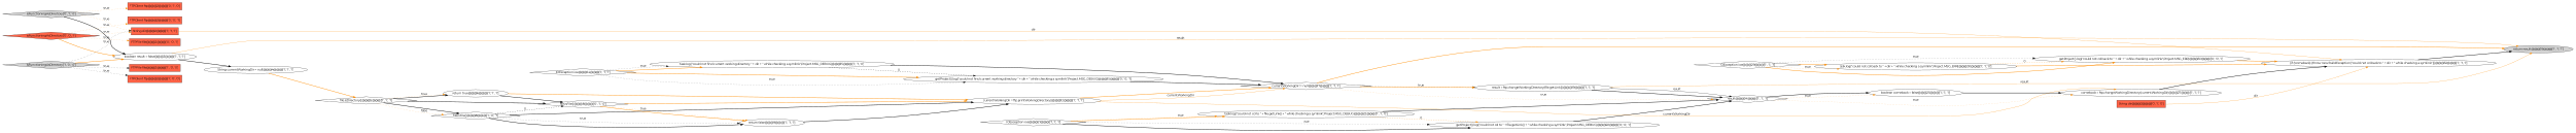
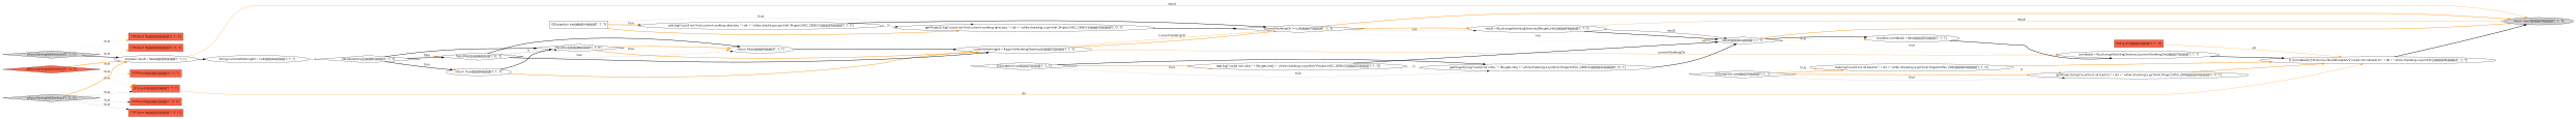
  digraph {
    fontname=Montserrat
    rankdir=LR
    node [fillcolor=white fontname=Montserrat shape=ellipse style=filled]
    edge [color=darkorange fontname=Montserrat style=bold]
    n1 [label="IOException ioe@@@21@@@['1', '1', '1']" shape=diamond]
    n2 [label="getProject().log(\"could not cd to \" + file.getLink() + \" while checking a symlink\",Project.MSG_DEBUG)@@@22@@@['0', '0', '1']"]
    n3 [label="task.log(\"could not cd to \" + file.getLink() + \" while checking a symlink\",Project.MSG_DEBUG)@@@22@@@['1', '1', '0']"]
    n4 [label="result@@@24@@@['1', '1', '1']" shape=diamond]
    n5 [label="return true@@@6@@@['1', '1', '1']"]
    n6 [label="file.isFile()@@@8@@@['0', '1', '0']" shape=diamond]
    n7 [label="currentWorkingDir = ftp.printWorkingDirectory()@@@12@@@['1', '1', '1']"]
    n8 [label="return false@@@9@@@['1', '1', '1']"]
    n9 [label="currentWorkingDir != null@@@17@@@['1', '1', '1']" shape=diamond]
    n10 [label="comeback = ftp.changeWorkingDirectory(currentWorkingDir)@@@27@@@['1', '1', '1']"]
    n11 [fillcolor=lightgray label="isFunctioningAsDirectory['0', '1', '0']" shape=diamond]
    n12 [fillcolor=tomato label="FTPClient ftp@@@2@@@['0', '1', '0']" shape=box]
    n13 [label="boolean result = false@@@3@@@['1', '1', '1']"]
    n14 [fillcolor=tomato label="String dir@@@2@@@['1', '1', '1']" shape=box]
    n15 [fillcolor=tomato label="String dir@@@2@@@['0', '1', '0']" shape=box]
    n16 [label="{if (!comeback) {throw new BuildException(\"could not cd back to \" + dir + \" while checking a symlink\")}}@@@32@@@['1', '1', '1']"]
    n17 [fillcolor=lightgray label="return result@@@39@@@['1', '1', '1']"]
    n18 [label="String currentWorkingDir = null@@@4@@@['1', '1', '1']"]
    n19 [fillcolor=tomato label="FTPFile file@@@2@@@['0', '0', '1']" shape=box]
    n20 [label="getProject().log(\"could not find current working directory \" + dir + \" while checking a symlink\",Project.MSG_DEBUG)@@@15@@@['0', '0', '1']"]
    n21 [label="result = ftp.changeWorkingDirectory(file.getLink())@@@19@@@['1', '1', '1']"]
    n22 [fillcolor=tomato label="isFunctioningAsDirectory['0', '0', '1']" shape=diamond]
    n23 [fillcolor=tomato label="FTPClient ftp@@@2@@@['0', '0', '1']" shape=box]
    n24 [label="IOException ioe@@@29@@@['1', '1', '1']" shape=diamond]
    n25 [label="task.log(\"could not cd back to \" + dir + \" while checking a symlink\",Project.MSG_ERR)@@@30@@@['1', '1', '0']"]
    n26 [label="getProject().log(\"could not cd back to \" + dir + \" while checking a symlink\",Project.MSG_ERR)@@@30@@@['0', '0', '1']"]
    n27 [fillcolor=tomato label="FTPFile file@@@2@@@['1', '0', '0']" shape=box]
    n28 [label="task.log(\"could not find current working directory \" + dir + \" while checking a symlink\",Project.MSG_DEBUG)@@@15@@@['1', '1', '0']"]
    n29 [fillcolor=lightgray label="isFunctioningAsDirectory['1', '0', '0']" shape=diamond]
    n30 [fillcolor=tomato label="FTPClient ftp@@@2@@@['1', '0', '0']" shape=box]
    n31 [label="boolean comeback = false@@@25@@@['1', '1', '1']"]
-   n32 [label="IOException ioe@@@14@@@['1', '1', '1']" shape=diamond]
+   n32 [label="IOException ioe@@@14@@@['1', '1', '1']" shape=box]
    n33 [label="file.isDirectory()@@@5@@@['1', '1', '1']" shape=diamond]
    n34 [label="file.isFile()@@@8@@@['1', '0', '1']" shape=diamond]
    n1 -> n2 [color=black]
    n1 -> n2 [color=black label=true style=dotted]
    n1 -> n3 [label=true style=dotted]
    n1 -> n3
    n2 -> n4 [color=black]
    n3 -> n2 [label=0 style=dashed]
    n3 -> n4 [color=black]
    n4 -> n10 [label=true style=dotted]
+   n4 -> n17
    n4 -> n31 [label=true style=dotted]
    n4 -> n31 [color=black]
    n5 -> n6 [color=black]
    n5 -> n7
    n6 -> n7
    n6 -> n8
    n6 -> n8 [label=true style=dotted]
    n7 -> n9
    n7 -> n9 [label=currentWorkingDir style=solid]
    n7 -> n10 [label=currentWorkingDir style=solid]
    n8 -> n7 [color=black]
    n9 -> n4 [label=true style=dotted]
    n9 -> n17
    n9 -> n21 [color=black label=true style=dotted]
    n9 -> n21
    n10 -> n16 [color=black]
    n11 -> n12 [label=true style=dotted]
    n11 -> n13 [color=black]
    n11 -> n14 [label=true style=dotted]
    n13 -> n17 [label=result style=solid]
    n13 -> n18 [color=black]
    n14 -> n16 [label=dir style=solid]
    n15 -> n16 [label=dir style=solid]
    n16 -> n17 [color=black]
    n18 -> n33
    n20 -> n9 [color=black]
    n21 -> n4 [color=black]
    n21 -> n4 [color=black label=result style=solid]
    n21 -> n17 [label=result style=solid]
    n22 -> n13
    n22 -> n14 [label=true style=dotted]
    n22 -> n19 [label=true style=dotted]
    n22 -> n23 [label=true style=dotted]
    n24 -> n25
    n24 -> n25 [label=true style=dotted]
    n24 -> n26
    n24 -> n26 [color=black label=true style=dotted]
    n25 -> n16
    n25 -> n26 [label=0 style=dashed]
    n26 -> n16
    n28 -> n9 [color=black]
    n28 -> n20 [color=black label=0 style=dashed]
    n29 -> n13
    n29 -> n14 [color=black label=true style=dotted]
    n29 -> n27 [color=black label=true style=dotted]
    n29 -> n30 [color=black label=true style=dotted]
    n31 -> n10 [color=black]
    n32 -> n20
    n32 -> n20 [color=black label=true style=dotted]
    n32 -> n28 [color=black label=true style=dotted]
    n32 -> n28
    n33 -> n5 [label=true style=dotted]
    n33 -> n5 [color=black]
    n33 -> n6 [color=black]
    n33 -> n34 [color=black]
    n33 -> n34 [label=false style=dotted]
    n34 -> n6 [color=black label=0 style=dashed]
    n34 -> n7 [color=black]
    n34 -> n8 [color=black label=true style=dotted]
    n34 -> n8 [color=black]
  }
